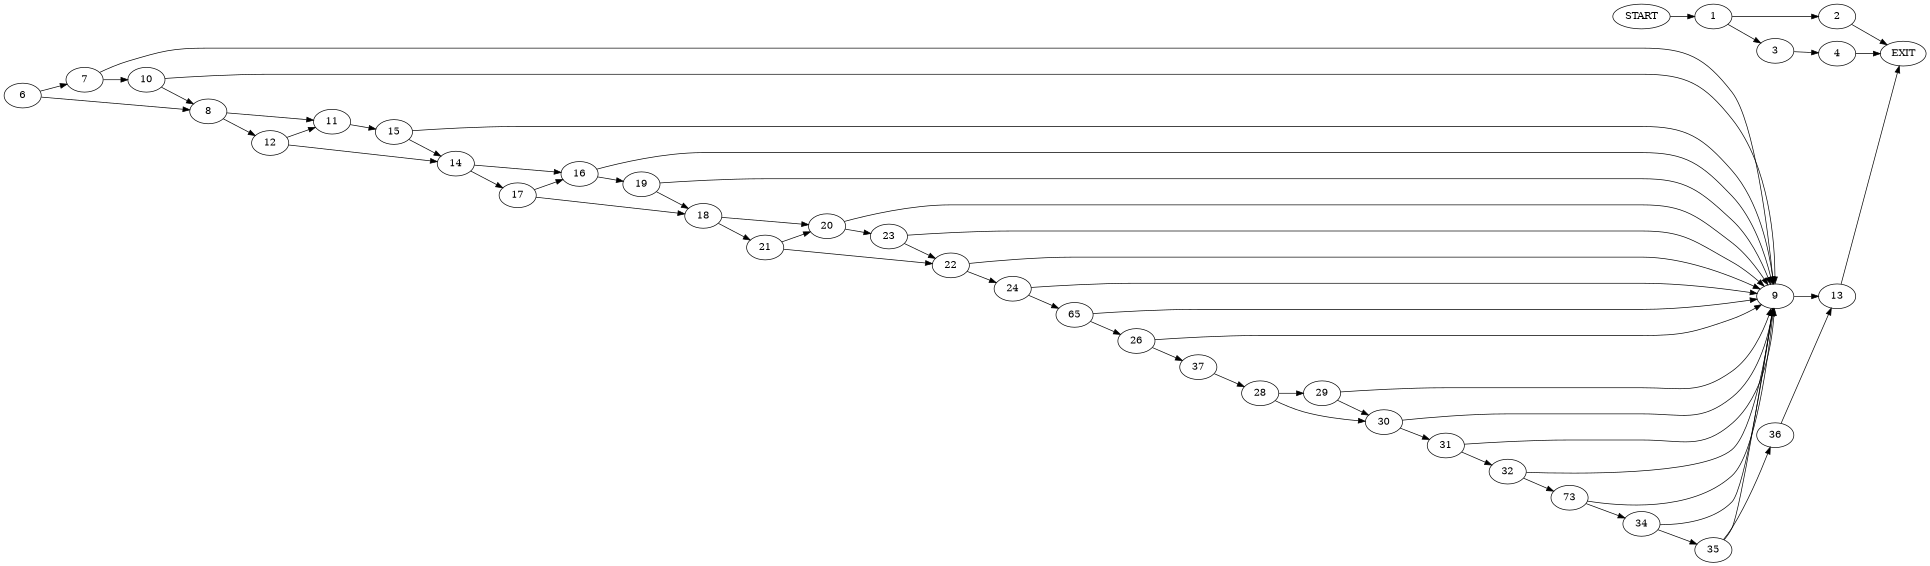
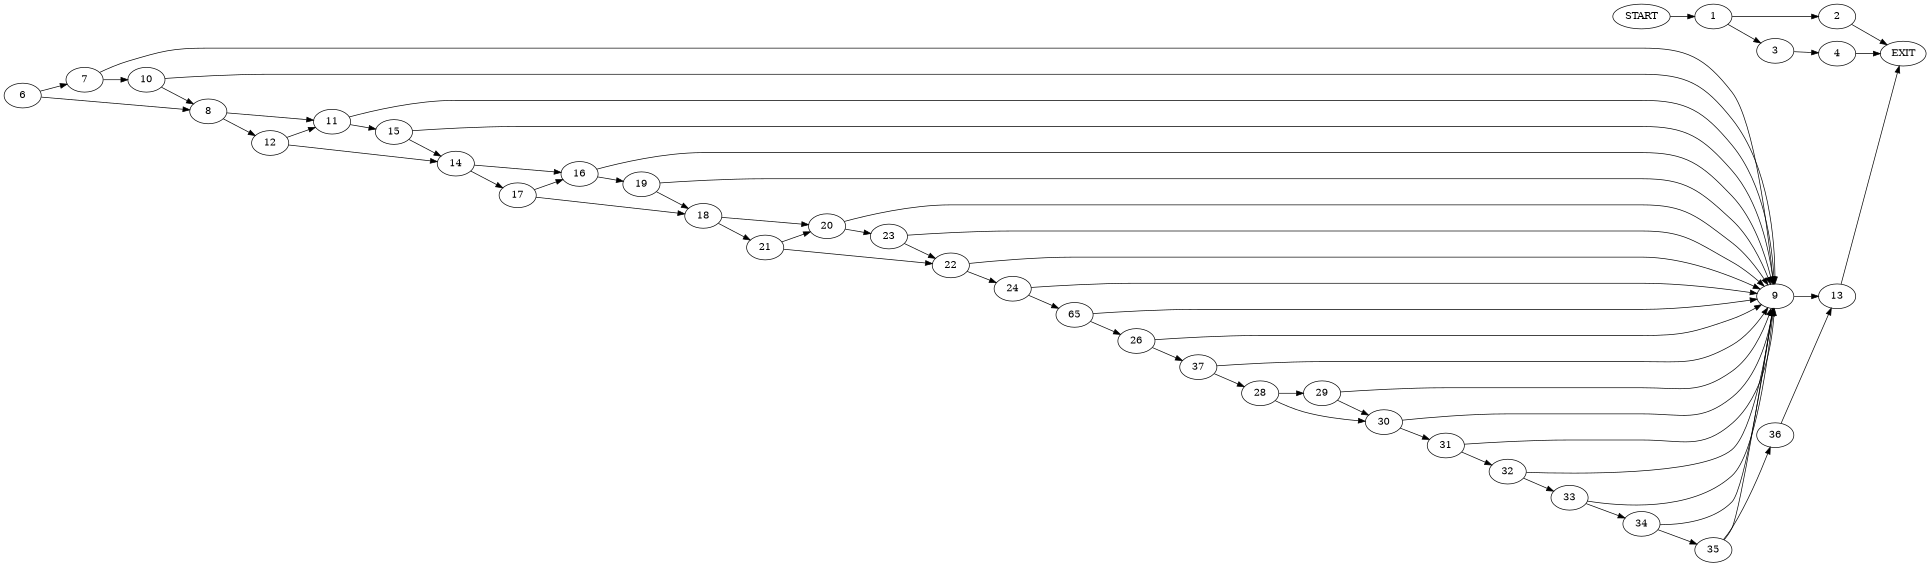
  digraph {
    rankdir=LR
    n1 [label=START]
    1
    2
    3
    n5 [label=EXIT]
    4
    6
    7
    8
    9
    10
    11
    12
    13
    15
    14
    16
    17
    19
    18
    20
    21
    23
    22
    24
    n26 [label=65]
    26
    n28 [label=37]
    28
    29
    30
    31
    32
-   33 [label=73]
+   33
    34
    35
    36
    n1 -> 1
    1 -> 2
    1 -> 3
    2 -> n5
    3 -> 4
    4 -> n5
    6 -> 7
    6 -> 8
    7 -> 9
    7 -> 10
    8 -> 11
    8 -> 12
    9 -> 13
    10 -> 8
    10 -> 9
+   11 -> 9
    11 -> 15
    12 -> 11
    12 -> 14
    13 -> n5
    15 -> 9
    15 -> 14
    14 -> 16
    14 -> 17
    16 -> 9
    16 -> 19
    17 -> 16
    17 -> 18
    19 -> 9
    19 -> 18
    18 -> 20
    18 -> 21
    20 -> 9
    20 -> 23
    21 -> 20
    21 -> 22
    23 -> 9
    23 -> 22
    22 -> 9
    22 -> 24
    24 -> 9
    24 -> n26
    n26 -> 9
    n26 -> 26
    26 -> 9
    26 -> n28
+   n28 -> 9
    n28 -> 28
    28 -> 29
    28 -> 30
    29 -> 9
    29 -> 30
    30 -> 9
    30 -> 31
    31 -> 9
    31 -> 32
    32 -> 9
    32 -> 33
    33 -> 9
    33 -> 34
    34 -> 9
    34 -> 35
    35 -> 9
    35 -> 36
    36 -> 13
  }
